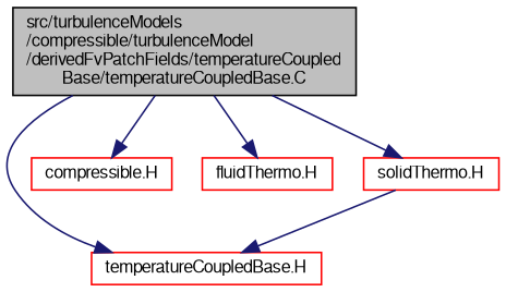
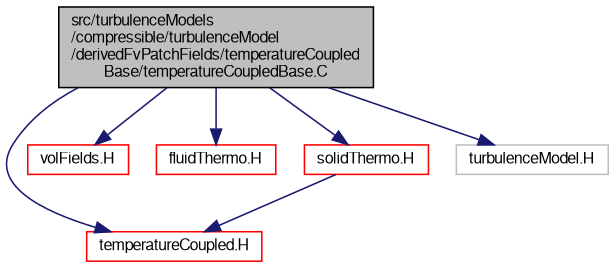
  digraph {
    node [color=red fontname=FreeSans fontsize=10 shape=record]
    edge [color=midnightblue fontname=FreeSans fontsize=10 labelfontname=FreeSans labelfontsize=10 style=solid]
    n1 [color=black fillcolor=grey75 fontcolor=black height=0.2 label="src/turbulenceModels\l/compressible/turbulenceModel\l/derivedFvPatchFields/temperatureCoupled\lBase/temperatureCoupledBase.C" style=filled width=0.4]
-   n2 [height=0.2 label="temperatureCoupledBase.H" width=0.4]
-   n3 [height=0.2 label="compressible.H" width=0.4]
+   n2 [height=0.2 label="temperatureCoupled.H" width=0.4]
+   n3 [height=0.2 label="volFields.H" width=0.4]
    n4 [height=0.2 label="fluidThermo.H" width=0.4]
    n5 [height=0.2 label="solidThermo.H" width=0.4]
+   n6 [color=grey75 height=0.2 label="turbulenceModel.H" width=0.4]
    n1 -> n2
    n1 -> n3
    n1 -> n4
    n1 -> n5
+   n1 -> n6
    n5 -> n2
  }
